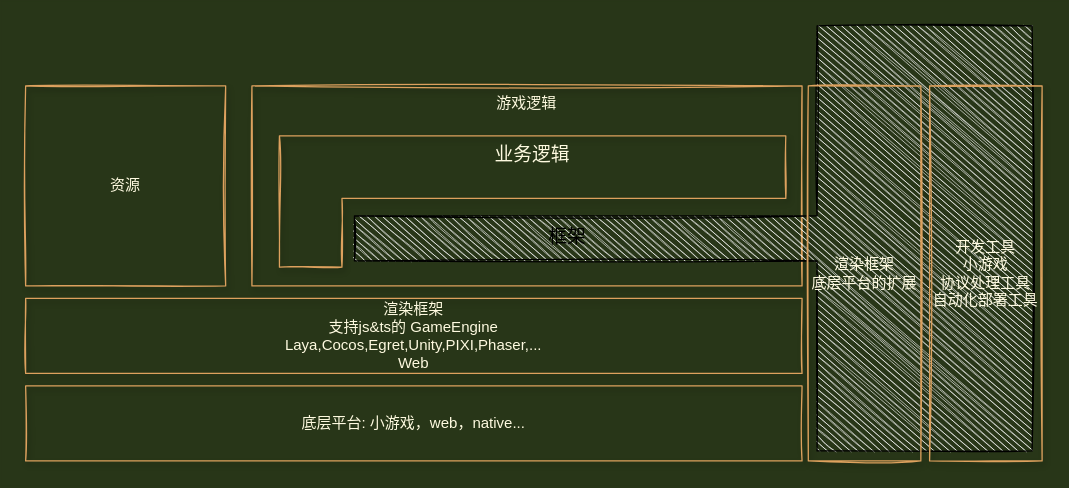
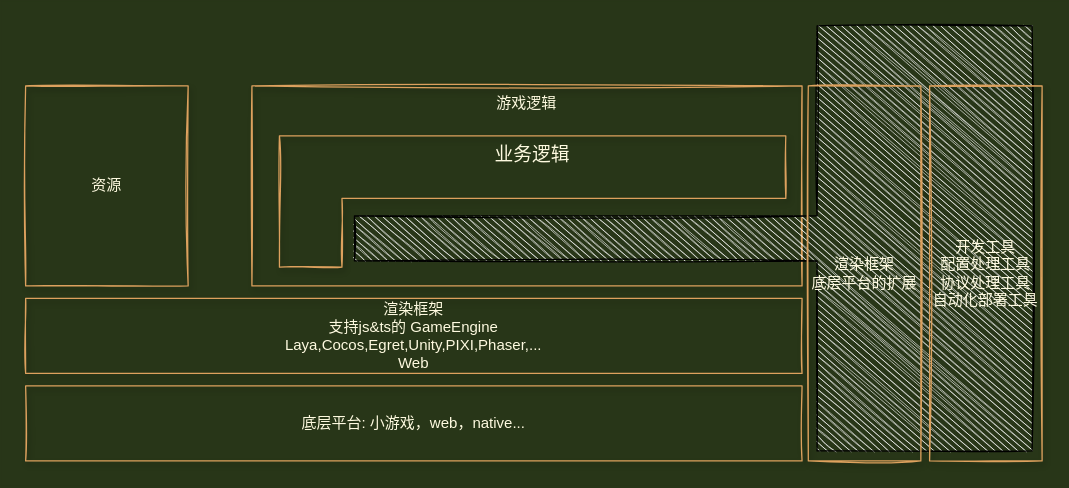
  <mxCell id="0" />
  <mxCell id="1" parent="0" />
  <mxCell id="2" value="渲染框架&lt;br&gt;支持js&amp;amp;ts的 GameEngine&lt;br&gt;Laya,Cocos,Egret,Unity,PIXI,Phaser,...&lt;br&gt;Web" style="whiteSpace=wrap;html=1;shadow=1;fillStyle=hachure;fillColor=none;strokeColor=#DDA15E;fontColor=#FEFAE0;sketch=1;" parent="1" vertex="1"><mxGeometry x="20" y="238" width="621" height="60" as="geometry" /></mxCell>
  <mxCell id="3" value="底层平台:&amp;nbsp;小游戏，web，native..." style="whiteSpace=wrap;html=1;shadow=1;fillStyle=hachure;fillColor=none;strokeColor=#DDA15E;fontColor=#FEFAE0;sketch=1;" parent="1" vertex="1"><mxGeometry x="20" y="308" width="621" height="60" as="geometry" /></mxCell>
  <mxCell id="4" value="游戏逻辑" style="whiteSpace=wrap;html=1;verticalAlign=top;shadow=1;fillStyle=hachure;fillColor=none;strokeColor=#DDA15E;fontColor=#FEFAE0;sketch=1;" parent="1" vertex="1"><mxGeometry x="201" y="68" width="440" height="160" as="geometry" /></mxCell>
- <mxCell id="5" value="资源" style="whiteSpace=wrap;html=1;labelBorderColor=none;shadow=1;glass=0;fillStyle=auto;fillColor=none;strokeColor=#DDA15E;fontColor=#FEFAE0;sketch=1;" parent="1" vertex="1"><mxGeometry x="20" y="68" width="160" height="160" as="geometry" /></mxCell>
+ <mxCell id="5" value="资源" style="whiteSpace=wrap;html=1;labelBorderColor=none;shadow=1;glass=0;fillStyle=auto;fillColor=none;strokeColor=#DDA15E;fontColor=#FEFAE0;sketch=1;" parent="1" vertex="1"><mxGeometry x="20" y="68" width="130" height="160" as="geometry" /></mxCell>
  <mxCell id="6" value="&lt;div style=&quot;font-size: 15px;&quot;&gt;业务逻辑&lt;/div&gt;&lt;div style=&quot;font-size: 15px;&quot;&gt;&lt;br style=&quot;font-size: 15px;&quot;&gt;&lt;/div&gt;&lt;div style=&quot;font-size: 15px;&quot;&gt;&lt;br style=&quot;font-size: 15px;&quot;&gt;&lt;/div&gt;&lt;div style=&quot;font-size: 15px;&quot;&gt;&lt;br style=&quot;font-size: 15px;&quot;&gt;&lt;/div&gt;&lt;div style=&quot;font-size: 15px;&quot;&gt;&lt;br style=&quot;font-size: 15px;&quot;&gt;&lt;/div&gt;&lt;div style=&quot;font-size: 15px;&quot;&gt;&lt;br style=&quot;font-size: 15px;&quot;&gt;&lt;/div&gt;" style="shape=corner;whiteSpace=wrap;html=1;rotation=0;dx=50;dy=50;align=center;verticalAlign=top;horizontal=1;shadow=1;fillStyle=auto;fillColor=none;strokeColor=#DDA15E;fontColor=#FEFAE0;sketch=1;direction=south;flipH=1;labelPosition=center;verticalLabelPosition=middle;fontSize=15;textDirection=ltr;flipV=0;" parent="1" vertex="1"><mxGeometry x="223" y="108" width="405" height="105" as="geometry" /></mxCell>
  <mxCell id="7" value="" style="shape=tee;whiteSpace=wrap;html=1;sketch=1;direction=south;dx=36;dy=172;fillStyle=hachure;shadow=0;" vertex="1" parent="1"><mxGeometry x="283" y="20" width="542" height="340" as="geometry" /></mxCell>
- <mxCell id="8" value="框架" style="text;html=1;resizable=0;autosize=1;align=center;verticalAlign=middle;points=[];fillColor=none;strokeColor=none;rounded=0;shadow=0;sketch=1;fontSize=15;" vertex="1" parent="1"><mxGeometry x="428" y="178" width="50" height="20" as="geometry" /></mxCell>
  <mxCell id="9" value="渲染框架&lt;br&gt;底层平台的扩展" style="whiteSpace=wrap;html=1;shadow=1;fillStyle=hachure;fillColor=none;strokeColor=#DDA15E;fontColor=#FEFAE0;sketch=1;" parent="1" vertex="1"><mxGeometry x="646" y="68" width="90" height="300" as="geometry" /></mxCell>
- <mxCell id="10" value="开发工具&lt;br&gt;小游戏&lt;br&gt;协议处理工具&lt;br&gt;自动化部署工具" style="whiteSpace=wrap;html=1;shadow=1;fillStyle=hachure;fillColor=none;strokeColor=#DDA15E;fontColor=#FEFAE0;sketch=1;" parent="1" vertex="1"><mxGeometry x="743" y="68" width="90" height="300" as="geometry" /></mxCell>
+ <mxCell id="10" value="开发工具&lt;br&gt;配置处理工具&lt;br&gt;协议处理工具&lt;br&gt;自动化部署工具" style="whiteSpace=wrap;html=1;shadow=1;fillStyle=hachure;fillColor=none;strokeColor=#DDA15E;fontColor=#FEFAE0;sketch=1;" parent="1" vertex="1"><mxGeometry x="743" y="68" width="90" height="300" as="geometry" /></mxCell>
